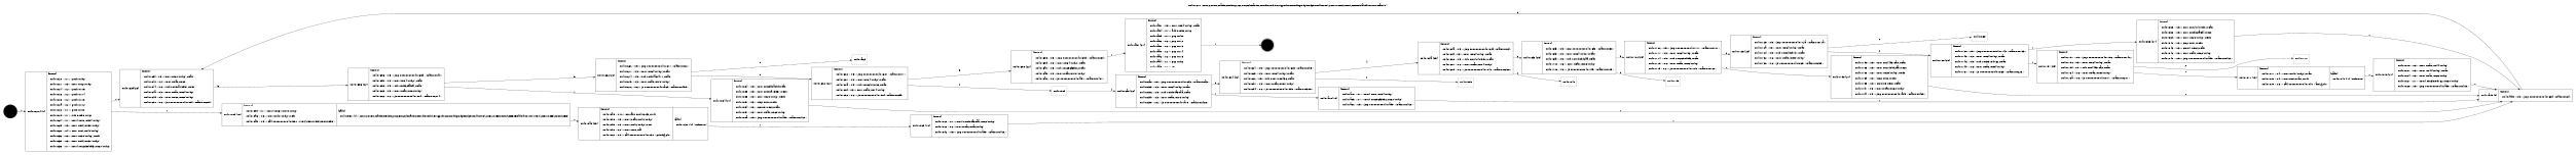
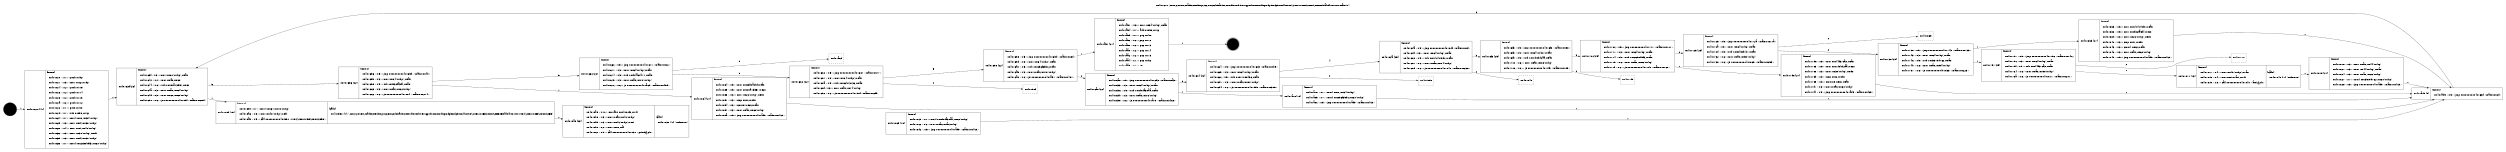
  digraph {
    label="0x401610 (/mnt/c/Users/mathe/Desktop/tcc/POCII/binaries/extr_linuxdriversgpudrmmsmdispmdp5mdp5.xml.h_MDSS_HW_VERSION_STEP_Final-ollvm.out::main(0))"
    labelloc=t
    rankdir=LR
    node [shape=record]
    Entry [fillcolor=black height=0.3 shape=circle style=filled width=0.3]
    n2 [label="{\n     0x401610 [47]\l\n     | [instrs]\l\n     &nbsp;&nbsp;0x401610 \<+1\>: push %rbp\l\n     &nbsp;&nbsp;0x401611 \<+3\>: mov %rsp,%rbp\l\n     &nbsp;&nbsp;0x401614 \<+2\>: push %r15\l\n     &nbsp;&nbsp;0x401616 \<+2\>: push %r14\l\n     &nbsp;&nbsp;0x401618 \<+2\>: push %r13\l\n     &nbsp;&nbsp;0x40161a \<+2\>: push %r12\l\n     &nbsp;&nbsp;0x40161c \<+1\>: push %rbx\l\n     &nbsp;&nbsp;0x40161d \<+7\>: sub $0x98,%rsp\l\n     &nbsp;&nbsp;0x401624 \<+7\>: movl $0x0,-0x34(%rbp)\l\n     &nbsp;&nbsp;0x40162b \<+3\>: mov %edi,-0x38(%rbp)\l\n     &nbsp;&nbsp;0x40162e \<+4\>: mov %rsi,-0x40(%rbp)\l\n     &nbsp;&nbsp;0x401632 \<+3\>: mov -0x38(%rbp),%edi\l\n     &nbsp;&nbsp;0x401635 \<+3\>: mov %edi,-0x30(%rbp)\l\n     &nbsp;&nbsp;0x401638 \<+7\>: movl $0x2c50bbf3,-0x60(%rbp)\l\n  }"]
    n3 [label="{\n     0x40163f [23]\l\n     | [instrs]\l\n     &nbsp;&nbsp;0x40163f \<+3\>: mov -0x60(%rbp),%eax\l\n     &nbsp;&nbsp;0x401642 \<+2\>: mov %eax,%ecx\l\n     &nbsp;&nbsp;0x401644 \<+6\>: sub $0x80a13557,%ecx\l\n     &nbsp;&nbsp;0x40164a \<+3\>: mov %eax,-0x64(%rbp)\l\n     &nbsp;&nbsp;0x40164d \<+3\>: mov %ecx,-0x68(%rbp)\l\n     &nbsp;&nbsp;0x401650 \<+6\>: je 000000000040189f \<main+0x28f\>\l\n  }"]
    n4 [label="{\n     0x40189f [15]\l\n     | [instrs]\l\n     &nbsp;&nbsp;0x40189f \<+7\>: movl $0x64,-0x48(%rbp)\l\n     &nbsp;&nbsp;0x4018a6 \<+3\>: mov -0x48(%rbp),%edi\l\n     &nbsp;&nbsp;0x4018a9 \<+5\>: call 00000000004015e0 \<MDSS_HW_VERSION_STEP\>\l\n     | [calls]\l\n     &nbsp;&nbsp;0x4015e0 \{1\} (/mnt/c/Users/mathe/Desktop/tcc/POCII/binaries/extr_linuxdriversgpudrmmsmdispmdp5mdp5.xml.h_MDSS_HW_VERSION_STEP_Final-ollvm.out::MDSS_HW_VERSION_STEP)\l\n  }"]
    n5 [label="{\n     0x401656 [22]\l\n     | [instrs]\l\n     &nbsp;&nbsp;0x401656 \<+5\>: jmp 000000000040165b \<main+0x4b\>\l\n     &nbsp;&nbsp;0x40165b \<+3\>: mov -0x64(%rbp),%eax\l\n     &nbsp;&nbsp;0x40165e \<+5\>: sub $0xb32fa3f4,%eax\l\n     &nbsp;&nbsp;0x401663 \<+3\>: mov %eax,-0x6c(%rbp)\l\n     &nbsp;&nbsp;0x401666 \<+6\>: je 0000000000401884 \<main+0x274\>\l\n  }"]
    n6 [label="{\n     0x4018ae [23]\l\n     | [instrs]\l\n     &nbsp;&nbsp;0x4018ae \<+10\>: movabs $0x4020f2,%rdi\l\n     &nbsp;&nbsp;0x4018b8 \<+3\>: mov %eax,-0x4c(%rbp)\l\n     &nbsp;&nbsp;0x4018bb \<+3\>: mov -0x4c(%rbp),%esi\l\n     &nbsp;&nbsp;0x4018be \<+2\>: mov $0x0,%al\l\n     &nbsp;&nbsp;0x4018c0 \<+5\>: call 0000000000401030 \<printf@plt\>\l\n     | [calls]\l\n     &nbsp;&nbsp;0x401030 \{1\} (unknown)\l\n  }"]
    n7 [label="{\n     0x401884 [27]\l\n     | [instrs]\l\n     &nbsp;&nbsp;0x401884 \<+5\>: mov $0x6fd0a0bf,%eax\l\n     &nbsp;&nbsp;0x401889 \<+5\>: mov $0x80a13557,%ecx\l\n     &nbsp;&nbsp;0x40188e \<+3\>: mov -0x2c(%rbp),%edx\l\n     &nbsp;&nbsp;0x401891 \<+3\>: cmp $0x0,%edx\l\n     &nbsp;&nbsp;0x401894 \<+3\>: cmove %ecx,%eax\l\n     &nbsp;&nbsp;0x401897 \<+3\>: mov %eax,-0x60(%rbp)\l\n     &nbsp;&nbsp;0x40189a \<+5\>: jmp 0000000000401ad9 \<main+0x4c9\>\l\n  }"]
    n8 [label="{\n     0x40166c [22]\l\n     | [instrs]\l\n     &nbsp;&nbsp;0x40166c \<+5\>: jmp 0000000000401671 \<main+0x61\>\l\n     &nbsp;&nbsp;0x401671 \<+3\>: mov -0x64(%rbp),%eax\l\n     &nbsp;&nbsp;0x401674 \<+5\>: sub $0xb4a6d471,%eax\l\n     &nbsp;&nbsp;0x401679 \<+3\>: mov %eax,-0x70(%rbp)\l\n     &nbsp;&nbsp;0x40167c \<+6\>: je 0000000000401a6d \<main+0x45d\>\l\n  }"]
    n9 [label="{\n     0x4018c5 [18]\l\n     | [instrs]\l\n     &nbsp;&nbsp;0x4018c5 \<+7\>: movl $0xd0da30aa,-0x60(%rbp)\l\n     &nbsp;&nbsp;0x4018cc \<+6\>: mov %eax,-0xac(%rbp)\l\n     &nbsp;&nbsp;0x4018d2 \<+5\>: jmp 0000000000401ad9 \<main+0x4c9\>\l\n  }"]
    n10 [label="{\n     0x401ad9 [5]\l\n     | [instrs]\l\n     &nbsp;&nbsp;0x401ad9 \<+5\>: jmp 000000000040163f \<main+0x2f\>\l\n  }"]
    n11 [label="{\n     0x401a6d\l\n  }" style=dashed]
    n12 [label="{\n     0x401682 [22]\l\n     | [instrs]\l\n     &nbsp;&nbsp;0x401682 \<+5\>: jmp 0000000000401687 \<main+0x77\>\l\n     &nbsp;&nbsp;0x401687 \<+3\>: mov -0x64(%rbp),%eax\l\n     &nbsp;&nbsp;0x40168a \<+5\>: sub $0xc2b73136,%eax\l\n     &nbsp;&nbsp;0x40168f \<+3\>: mov %eax,-0x74(%rbp)\l\n     &nbsp;&nbsp;0x401692 \<+6\>: je 000000000040190f \<main+0x2ff\>\l\n  }"]
    Exit [fillcolor=black height=0.3 peripheries=2 shape=circle style=filled width=0.3]
    n14 [label="{\n     0x40190f\l\n  }" style=dashed]
    n15 [label="{\n     0x401698 [22]\l\n     | [instrs]\l\n     &nbsp;&nbsp;0x401698 \<+5\>: jmp 000000000040169d \<main+0x8d\>\l\n     &nbsp;&nbsp;0x40169d \<+3\>: mov -0x64(%rbp),%eax\l\n     &nbsp;&nbsp;0x4016a0 \<+5\>: sub $0xc96f35bc,%eax\l\n     &nbsp;&nbsp;0x4016a5 \<+3\>: mov %eax,-0x78(%rbp)\l\n     &nbsp;&nbsp;0x4016a8 \<+6\>: je 0000000000401a91 \<main+0x481\>\l\n  }"]
    n16 [label="{\n     0x401a91 [21]\l\n     | [instrs]\l\n     &nbsp;&nbsp;0x401a91 \<+3\>: mov -0x34(%rbp),%eax\l\n     &nbsp;&nbsp;0x401a94 \<+7\>: add $0x98,%rsp\l\n     &nbsp;&nbsp;0x401a9b \<+1\>: pop %rbx\l\n     &nbsp;&nbsp;0x401a9c \<+2\>: pop %r12\l\n     &nbsp;&nbsp;0x401a9e \<+2\>: pop %r13\l\n     &nbsp;&nbsp;0x401aa0 \<+2\>: pop %r14\l\n     &nbsp;&nbsp;0x401aa2 \<+2\>: pop %r15\l\n     &nbsp;&nbsp;0x401aa4 \<+1\>: pop %rbp\l\n     &nbsp;&nbsp;0x401aa5 \<+1\>: ret\l\n  }"]
    n17 [label="{\n     0x4016ae [22]\l\n     | [instrs]\l\n     &nbsp;&nbsp;0x4016ae \<+5\>: jmp 00000000004016b3 \<main+0xa3\>\l\n     &nbsp;&nbsp;0x4016b3 \<+3\>: mov -0x64(%rbp),%eax\l\n     &nbsp;&nbsp;0x4016b6 \<+5\>: sub $0xd0da30aa,%eax\l\n     &nbsp;&nbsp;0x4016bb \<+3\>: mov %eax,-0x7c(%rbp)\l\n     &nbsp;&nbsp;0x4016be \<+6\>: je 0000000000401a7e \<main+0x46e\>\l\n  }"]
    n18 [label="{\n     0x401a7e [19]\l\n     | [instrs]\l\n     &nbsp;&nbsp;0x401a7e \<+7\>: movl $0x0,-0x34(%rbp)\l\n     &nbsp;&nbsp;0x401a85 \<+7\>: movl $0xc96f35bc,-0x60(%rbp)\l\n     &nbsp;&nbsp;0x401a8c \<+5\>: jmp 0000000000401ad9 \<main+0x4c9\>\l\n  }"]
    n19 [label="{\n     0x4016c4 [22]\l\n     | [instrs]\l\n     &nbsp;&nbsp;0x4016c4 \<+5\>: jmp 00000000004016c9 \<main+0xb9\>\l\n     &nbsp;&nbsp;0x4016c9 \<+3\>: mov -0x64(%rbp),%eax\l\n     &nbsp;&nbsp;0x4016cc \<+5\>: sub $0x1708e436,%eax\l\n     &nbsp;&nbsp;0x4016d1 \<+3\>: mov %eax,-0x80(%rbp)\l\n     &nbsp;&nbsp;0x4016d4 \<+6\>: je 0000000000401995 \<main+0x385\>\l\n  }"]
    n20 [label="{\n     0x40181e [21]\l\n     | [instrs]\l\n     &nbsp;&nbsp;0x40181e \<+3\>: mov %eax,-0x44(%rbp)\l\n     &nbsp;&nbsp;0x401821 \<+3\>: mov -0x44(%rbp),%eax\l\n     &nbsp;&nbsp;0x401824 \<+3\>: mov %eax,-0x2c(%rbp)\l\n     &nbsp;&nbsp;0x401827 \<+7\>: movl $0x3519d762,-0x60(%rbp)\l\n     &nbsp;&nbsp;0x40182e \<+5\>: jmp 0000000000401ad9 \<main+0x4c9\>\l\n  }"]
    n21 [label="{\n     0x401995\l\n  }" style=dashed]
    n22 [label="{\n     0x4016da [25]\l\n     | [instrs]\l\n     &nbsp;&nbsp;0x4016da \<+5\>: jmp 00000000004016df \<main+0xcf\>\l\n     &nbsp;&nbsp;0x4016df \<+3\>: mov -0x64(%rbp),%eax\l\n     &nbsp;&nbsp;0x4016e2 \<+5\>: sub $0x1b7b79d0,%eax\l\n     &nbsp;&nbsp;0x4016e7 \<+6\>: mov %eax,-0x84(%rbp)\l\n     &nbsp;&nbsp;0x4016ed \<+6\>: je 000000000040184e \<main+0x23e\>\l\n  }"]
    n23 [label="{\n     0x401770\l\n  }" style=dashed]
    n24 [label="{\n     0x40184e\l\n  }" style=dashed]
    n25 [label="{\n     0x4016f3 [25]\l\n     | [instrs]\l\n     &nbsp;&nbsp;0x4016f3 \<+5\>: jmp 00000000004016f8 \<main+0xe8\>\l\n     &nbsp;&nbsp;0x4016f8 \<+3\>: mov -0x64(%rbp),%eax\l\n     &nbsp;&nbsp;0x4016fb \<+5\>: sub $0x1d8bd2aa,%eax\l\n     &nbsp;&nbsp;0x401700 \<+6\>: mov %eax,-0x88(%rbp)\l\n     &nbsp;&nbsp;0x401706 \<+6\>: je 00000000004017f9 \<main+0x1e9\>\l\n  }"]
    n26 [label="{\n     0x401811 [13]\l\n     | [instrs]\l\n     &nbsp;&nbsp;0x401811 \<+4\>: mov -0x40(%rbp),%rax\l\n     &nbsp;&nbsp;0x401815 \<+4\>: mov 0x8(%rax),%rdi\l\n     &nbsp;&nbsp;0x401819 \<+5\>: call 0000000000401040 \<atoi@plt\>\l\n     | [calls]\l\n     &nbsp;&nbsp;0x401040 \{1\} (unknown)\l\n  }"]
    n27 [label="{\n     0x4017f9\l\n  }" style=dashed]
    n28 [label="{\n     0x40170c [25]\l\n     | [instrs]\l\n     &nbsp;&nbsp;0x40170c \<+5\>: jmp 0000000000401711 \<main+0x101\>\l\n     &nbsp;&nbsp;0x401711 \<+3\>: mov -0x64(%rbp),%eax\l\n     &nbsp;&nbsp;0x401714 \<+5\>: sub $0x2c50bbf3,%eax\l\n     &nbsp;&nbsp;0x401719 \<+6\>: mov %eax,-0x8c(%rbp)\l\n     &nbsp;&nbsp;0x40171f \<+6\>: je 00000000004017de \<main+0x1ce\>\l\n  }"]
    n29 [label="{\n     0x401757 [25]\l\n     | [instrs]\l\n     &nbsp;&nbsp;0x401757 \<+5\>: jmp 000000000040175c \<main+0x14c\>\l\n     &nbsp;&nbsp;0x40175c \<+3\>: mov -0x64(%rbp),%eax\l\n     &nbsp;&nbsp;0x40175f \<+5\>: sub $0x44f37ca3,%eax\l\n     &nbsp;&nbsp;0x401764 \<+6\>: mov %eax,-0x98(%rbp)\l\n     &nbsp;&nbsp;0x40176a \<+6\>: je 0000000000401811 \<main+0x201\>\l\n  }"]
    n30 [label="{\n     0x4017de [27]\l\n     | [instrs]\l\n     &nbsp;&nbsp;0x4017de \<+5\>: mov $0x44f37ca3,%eax\l\n     &nbsp;&nbsp;0x4017e3 \<+5\>: mov $0x1d8bd2aa,%ecx\l\n     &nbsp;&nbsp;0x4017e8 \<+3\>: mov -0x30(%rbp),%edx\l\n     &nbsp;&nbsp;0x4017eb \<+3\>: cmp $0x2,%edx\l\n     &nbsp;&nbsp;0x4017ee \<+3\>: cmovne %ecx,%eax\l\n     &nbsp;&nbsp;0x4017f1 \<+3\>: mov %eax,-0x60(%rbp)\l\n     &nbsp;&nbsp;0x4017f4 \<+5\>: jmp 0000000000401ad9 \<main+0x4c9\>\l\n  }"]
    n31 [label="{\n     0x401725 [25]\l\n     | [instrs]\l\n     &nbsp;&nbsp;0x401725 \<+5\>: jmp 000000000040172a \<main+0x11a\>\l\n     &nbsp;&nbsp;0x40172a \<+3\>: mov -0x64(%rbp),%eax\l\n     &nbsp;&nbsp;0x40172d \<+5\>: sub $0x34e0f1b1,%eax\l\n     &nbsp;&nbsp;0x401732 \<+6\>: mov %eax,-0x90(%rbp)\l\n     &nbsp;&nbsp;0x401738 \<+6\>: je 0000000000401869 \<main+0x259\>\l\n  }"]
    n32 [label="{\n     0x401833 [27]\l\n     | [instrs]\l\n     &nbsp;&nbsp;0x401833 \<+5\>: mov $0x1b7b79d0,%eax\l\n     &nbsp;&nbsp;0x401838 \<+5\>: mov $0xb32fa3f4,%ecx\l\n     &nbsp;&nbsp;0x40183d \<+3\>: mov -0x2c(%rbp),%edx\l\n     &nbsp;&nbsp;0x401840 \<+3\>: cmp $0x1,%edx\l\n     &nbsp;&nbsp;0x401843 \<+3\>: cmovl %ecx,%eax\l\n     &nbsp;&nbsp;0x401846 \<+3\>: mov %eax,-0x60(%rbp)\l\n     &nbsp;&nbsp;0x401849 \<+5\>: jmp 0000000000401ad9 \<main+0x4c9\>\l\n  }"]
    n33 [label="{\n     0x40173e [25]\l\n     | [instrs]\l\n     &nbsp;&nbsp;0x40173e \<+5\>: jmp 0000000000401743 \<main+0x133\>\l\n     &nbsp;&nbsp;0x401743 \<+3\>: mov -0x64(%rbp),%eax\l\n     &nbsp;&nbsp;0x401746 \<+5\>: sub $0x3519d762,%eax\l\n     &nbsp;&nbsp;0x40174b \<+6\>: mov %eax,-0x94(%rbp)\l\n     &nbsp;&nbsp;0x401751 \<+6\>: je 0000000000401833 \<main+0x223\>\l\n  }"]
    n34 [label="{\n     0x401869\l\n  }" style=dashed]
    Entry -> n2 [label=" 1"]
    n2 -> n3 [label=" 1"]
-   n2 -> n4 [label=" 1"]
+   n3 -> n4 [label=" 1"]
    n3 -> n5 [label=" 5"]
    n4 -> n6 [label=" 1"]
    n5 -> n7 [label=" 1"]
    n5 -> n8 [label=" 5"]
-   n6 -> n9 [label=" 1"]
    n7 -> n10 [label=" 1"]
    n8 -> n11 [label=" 0"]
    n8 -> n12 [label=" 5"]
    n9 -> n10 [label=" 1"]
    n10 -> n3 [label=" 6"]
    n12 -> n14 [label=" 0"]
    n12 -> n15 [label=" 5"]
    n15 -> n16 [label=" 1"]
-   n14 -> n17 [label=" 4"]
+   n15 -> n17 [label=" 4"]
    n16 -> Exit [label=" 1"]
    n17 -> n18 [label=" 1"]
    n17 -> n19 [label=" 3"]
    n18 -> n10 [label=" 1"]
    n19 -> n21 [label=" 0"]
    n19 -> n22 [label=" 4"]
    n20 -> n10 [label=" 1"]
    n22 -> n24 [label=" 0"]
    n22 -> n25 [label=" 3"]
    n25 -> n27 [label=" 0"]
    n25 -> n28 [label=" 3"]
    n26 -> n20 [label=" 1"]
    n28 -> n30 [label=" 1"]
    n28 -> n31 [label=" 2"]
    n29 -> n23 [label=" 2"]
    n29 -> n26 [label=" 1"]
    n30 -> n10 [label=" 1"]
    n31 -> n33 [label=" 2"]
    n31 -> n34 [label=" 0"]
    n32 -> n10 [label=" 1"]
    n33 -> n29 [label=" 1"]
    n33 -> n32 [label=" 1"]
  }
